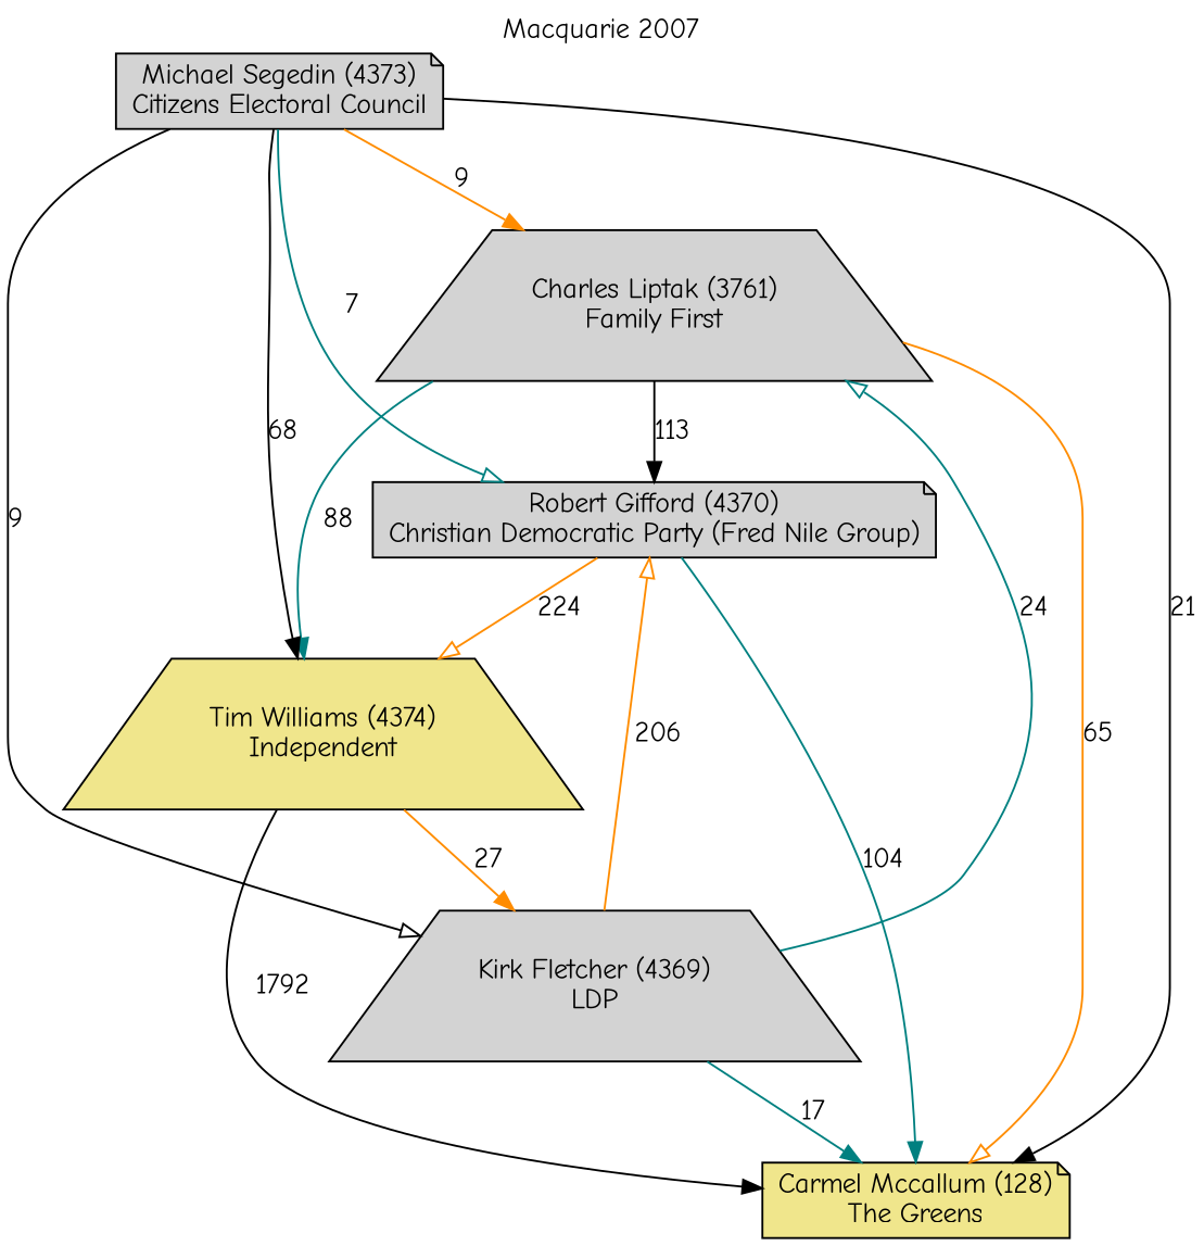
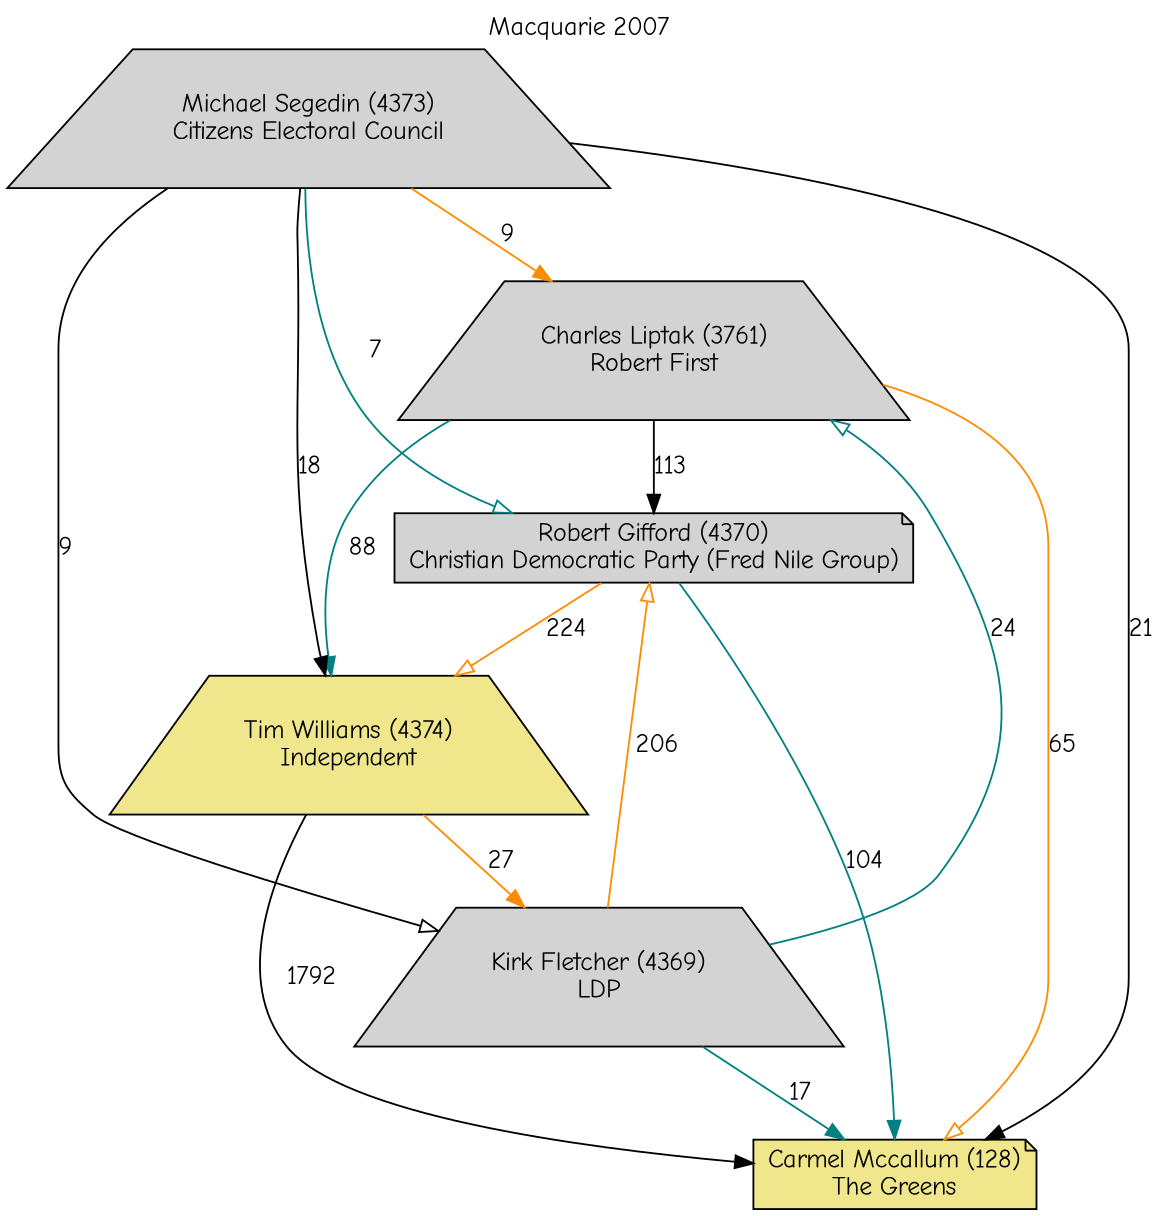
  digraph {
    fontname="Comic Neue"
    label="Macquarie 2007"
    labelloc=t
    mclimit=10
    node [fillcolor=lightgrey fontname="Comic Neue" shape=trapezium style=filled]
    edge [arrowhead=normal color=darkorange fontname="Comic Neue"]
    n1 [fillcolor=khaki label="Carmel Mccallum (128)\nThe Greens" shape=note]
-   n2 [label="Charles Liptak (3761)\nFamily First"]
+   n2 [label="Charles Liptak (3761)\nRobert First"]
    n3 [label="Robert Gifford (4370)\nChristian Democratic Party (Fred Nile Group)" shape=note]
    n4 [fillcolor=khaki label="Tim Williams (4374)\nIndependent"]
    n5 [label="Kirk Fletcher (4369)\nLDP"]
-   n6 [label="Michael Segedin (4373)\nCitizens Electoral Council" shape=note]
+   n6 [label="Michael Segedin (4373)\nCitizens Electoral Council"]
    n2 -> n1 [arrowhead=onormal label=65]
    n2 -> n3 [color=black label=113]
    n2 -> n4 [color=teal label=88]
    n3 -> n1 [color=teal label=104]
    n3 -> n4 [arrowhead=onormal label=224]
    n4 -> n1 [color=black label=1792]
    n4 -> n5 [label=27]
    n5 -> n1 [color=teal label=17]
    n5 -> n2 [arrowhead=onormal color=teal label=24]
    n5 -> n3 [arrowhead=onormal label=206]
    n6 -> n1 [color=black label=21]
    n6 -> n2 [label=9]
    n6 -> n3 [arrowhead=onormal color=teal label=7]
-   n6 -> n4 [color=black label=68]
+   n6 -> n4 [color=black label=18]
    n6 -> n5 [arrowhead=onormal color=black label=9]
  }
